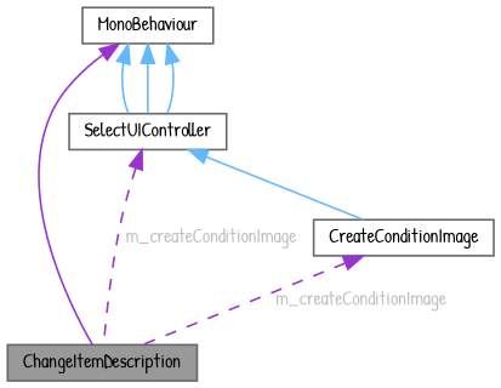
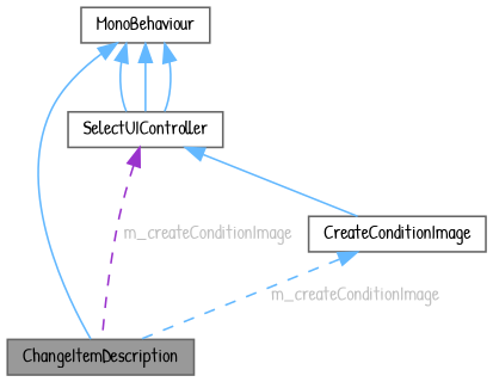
  digraph {
    fontname="Patrick Hand"
    node [color=gray40 fillcolor=white fontname="Patrick Hand" fontsize=10 shape=box style=filled]
    edge [color=steelblue1 dir=back fontname="Patrick Hand" fontsize=10 labelfontname=Helvetica labelfontsize=10 style=solid]
    n1 [fillcolor=grey60 fontcolor=black height=0.2 label=ChangeItemDescription width=0.4]
    n2 [height=0.2 label=MonoBehaviour width=0.4]
    n3 [height=0.2 label=SelectUIController width=0.4]
    n4 [height=0.2 label=CreateConditionImage width=0.4]
-   n2 -> n1 [color=darkorchid3]
+   n2 -> n1
    n2 -> n3
    n2 -> n3
    n2 -> n3
    n3 -> n1 [color=darkorchid3 fontcolor=grey label=" m_createConditionImage" style=dashed]
    n3 -> n4
-   n4 -> n1 [color=darkorchid3 fontcolor=grey label=" m_createConditionImage" style=dashed]
+   n4 -> n1 [fontcolor=grey label=" m_createConditionImage" style=dashed]
  }
